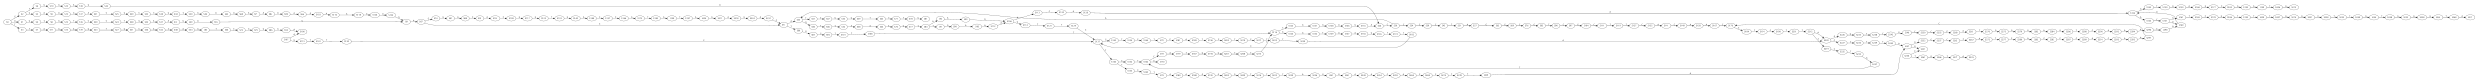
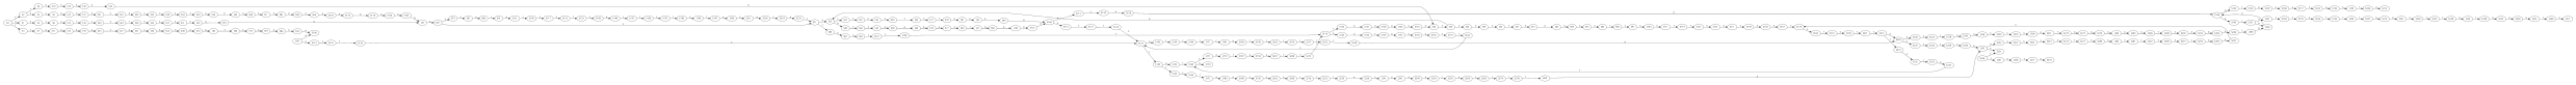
  strict digraph {
    fontname=Ubuntu
    rankdir=LR
    node [fontname=Ubuntu]
    edge [fontname=Ubuntu]
    S0
    S1
    S2
    S3
    S4
    S5
    S6
    S7
    S8
    S9
    S10
    S11
    S12
    S13
    S14
    S15
    S16
    S17
    S18
    S19
    S20
    S21
    S22
    S23
    S24
    S25
    S26
    S27
    S28
    S29
    S30
    S31
    S32
    S33
    S34
    S35
    S36
    S37
    S38
    S39
    S40
    S41
    S42
    S43
    S44
    S45
    S46
    S47
    S48
    S49
    S50
    S51
    S52
    S53
    S54
    S55
    S56
    S57
    S58
    S59
    S60
    S61
    S62
    S63
    S64
    S65
    S66
    S67
    S68
    S69
    S70
    S71
    S72
    S73
    S74
    S75
    S76
    S77
    S78
    S79
    S80
    S81
    S82
    S83
    S84
    S85
    S86
    S87
    S88
    S89
    S90
    S91
    S92
    S93
    S94
    S95
    S96
    S97
    S98
    S99
    S100
    S101
    S102
    S103
    S104
    S105
    S106
    S108
    S109
    S110
    S111
    S112
    S113
    S114
    S107
    S115
    S116
    S117
    S118
    S119
    S120
    S121
    S122
    S123
    S124
    S125
    S126
    S127
    S128
    S129
    S130
    S131
    S132
    S133
    S134
    S135
    S136
    S137
    S138
    S139
    S140
    S141
    S142
    S143
    S144
    S145
    S146
    S147
    S148
    S149
    S150
    S151
    S152
    S153
    S154
    S155
    S156
    S157
    S158
    S159
    S160
    S161
    S162
    S163
    S164
    S165
    S166
    S167
    S168
    S169
    S170
    S171
    S172
    S173
    S174
    S175
    S176
    S177
    S178
    S179
    S180
    S181
    S182
    S183
    S184
    S185
    S186
    S187
    S188
    S189
    S190
    S191
    S192
    S193
    S194
    S195
    S196
    S197
    S198
    S199
    S200
    S201
    S202
    S203
    S204
    S205
    S206
    S207
    S208
    S209
    S210
    S211
    S212
    S213
    S214
    S215
    S216
    S217
    S218
    S219
    S220
    S221
    S222
    S223
    S224
    S225
    S226
    S227
    S228
    S229
    S230
    S231
    S232
    S233
    S234
    S235
    S236
    S237
    S238
    S239
    S240
    S241
    S242
    S243
    S244
    S245
    S246
    S247
    S248
    S249
    S250
    S251
    S252
    S253
    S254
    S255
    S257
    S258
    S259
    S260
    S256
    S261
    S262
    S263
    S264
    S265
    S266
    S267
    S268
    S269
    S270
    S271
    S272
    S273
    S274
    S275
    S276
    S277
    S278
    S279
    S280
    S281
    S282
    S283
    S284
    S285
    S286
    S287
    S288
    S289
    S290
    S291
    S292
    S293
    S294
    S295
    S296
    S297
    S298
    S0 -> S1 [label=A]
    S0 -> S2 [label=G]
    S0 -> S3 [label=T]
    S1 -> S4 [label=G]
    S2 -> S5 [label=G]
    S2 -> S6 [label=T]
    S3 -> S7 [label=T]
    S4 -> S8 [label=C]
    S5 -> S9 [label=A]
    S6 -> S10 [label=G]
    S7 -> S11 [label=A]
    S8 -> S12 [label=G]
    S9 -> S13 [label=A]
    S10 -> S14 [label=G]
    S11 -> S15 [label=G]
    S12 -> S16 [label=T]
    S13 -> S17 [label=G]
    S14 -> S18 [label=A]
    S15 -> S19 [label=A]
    S16 -> S20 [label=C]
    S17 -> S21 [label=A]
    S18 -> S22 [label=G]
    S19 -> S23 [label=G]
    S20 -> S24 [label=C]
    S21 -> S25 [label=C]
    S22 -> S26 [label=A]
    S23 -> S27 [label=T]
    S24 -> S28 [label=T]
    S25 -> S29 [label=G]
    S26 -> S30 [label=C]
    S27 -> S31 [label=G]
    S28 -> S32 [label=G]
    S29 -> S33 [label=C]
    S30 -> S34 [label=C]
    S30 -> S35 [label=A]
    S31 -> S36 [label=C]
    S32 -> S37 [label=A]
    S33 -> S38 [label=C]
    S34 -> S39 [label=C]
    S35 -> S40 [label=A]
    S35 -> S41 [label=T]
    S36 -> S42 [label=A]
    S37 -> S43 [label=A]
    S38 -> S44 [label=G]
    S39 -> S45 [label=C]
    S40 -> S46 [label=T]
    S41 -> S47 [label=C]
    S42 -> S48 [label=C]
    S43 -> S49 [label=G]
    S44 -> S50 [label=C]
    S45 -> S51 [label=T]
    S46 -> S52 [label=C]
    S47 -> S53 [label=G]
    S48 -> S54 [label=A]
    S49 -> S55 [label=A]
    S50 -> S56 [label=G]
    S51 -> S57 [label=A]
    S52 -> S58 [label=A]
    S53 -> S59 [label=G]
    S54 -> S60 [label=G]
    S55 -> S61 [label=G]
    S56 -> S62 [label=A]
    S57 -> S63 [label=G]
    S58 -> S64 [label=A]
    S59 -> S65 [label=T]
    S60 -> S66 [label=T]
    S61 -> S67 [label=A]
    S62 -> S68 [label=A]
    S63 -> S69 [label=G]
    S64 -> S70 [label=A]
    S65 -> S71 [label=C]
    S66 -> S72 [label=C]
    S67 -> S73 [label=C]
    S67 -> S74 [label=G]
    S68 -> S75 [label=A]
    S69 -> S76 [label=C]
    S70 -> S77 [label=G]
    S71 -> S78 [label=T]
    S72 -> S79 [label=G]
    S73 -> S35 [label=A]
    S73 -> S80 [label=T]
    S74 -> S81 [label=G]
    S75 -> S82 [label=A]
    S76 -> S83 [label=G]
    S77 -> S84 [label=C]
    S78 -> S85 [label=G]
    S79 -> S86 [label=G]
    S80 -> S87 [label=G]
    S81 -> S88 [label=A]
    S82 -> S89 [label=A]
    S83 -> S90 [label=T]
    S84 -> S91 [label=T]
-   S84 -> S92 [label=A]
+   S85 -> S92 [label=A]
    S86 -> S93 [label=G]
    S87 -> S94 [label=G]
    S88 -> S95 [label=C]
    S89 -> S96 [label=A]
    S90 -> S97 [label=C]
    S91 -> S98 [label=G]
    S92 -> S99 [label=A]
    S93 -> S100 [label=A]
    S94 -> S101 [label=T]
    S95 -> S102 [label=A]
    S96 -> S103 [label=G]
    S97 -> S104 [label=G]
    S98 -> S105 [label=A]
    S99 -> S106 [label=A]
    S101 -> S108 [label=T]
    S102 -> S109 [label=C]
    S103 -> S110 [label=A]
    S104 -> S111 [label=C]
    S105 -> S112 [label=A]
    S106 -> S113 [label=A]
    S106 -> S114 [label=G]
    S108 -> S116 [label=T]
    S109 -> S117 [label=G]
    S110 -> S118 [label=A]
    S111 -> S119 [label=T]
    S112 -> S106 [label=A]
    S113 -> S120 [label=C]
    S114 -> S121 [label=T]
    S107 -> S100 [label=A]
    S107 -> S115 [label=G]
    S115 -> S122 [label=T]
    S116 -> S123 [label=T]
    S116 -> S124 [label=G]
    S117 -> S125 [label=G]
    S118 -> S126 [label=G]
    S119 -> S127 [label=T]
    S120 -> S128 [label=A]
    S121 -> S129 [label=T]
    S122 -> S130 [label=T]
    S123 -> S131 [label=G]
    S124 -> S132 [label=G]
    S125 -> S133 [label=T]
    S126 -> S134 [label=A]
    S127 -> S135 [label=C]
    S128 -> S136 [label=A]
    S129 -> S137 [label=C]
    S130 -> S137 [label=C]
    S131 -> S138 [label=G]
    S132 -> S139 [label=T]
    S133 -> S140 [label=G]
    S134 -> S61 [label=G]
    S135 -> S141 [label=A]
    S136 -> S142 [label=G]
    S136 -> S143 [label=A]
    S137 -> S144 [label=T]
    S137 -> S145 [label=G]
    S138 -> S146 [label=A]
    S139 -> S147 [label=A]
    S140 -> S148 [label=A]
    S141 -> S149 [label=C]
    S142 -> S150 [label=T]
    S143 -> S151 [label=C]
    S144 -> S152 [label=G]
    S144 -> S153 [label=T]
    S145 -> S154 [label=T]
    S146 -> S155 [label=G]
    S147 -> S156 [label=A]
    S148 -> S157 [label=C]
    S149 -> S158 [label=A]
    S150 -> S159 [label=A]
    S151 -> S160 [label=A]
    S151 -> S161 [label=G]
    S152 -> S162 [label=T]
    S153 -> S163 [label=C]
    S154 -> S164 [label=C]
    S155 -> S26 [label=A]
    S156 -> S165 [label=G]
    S157 -> S166 [label=C]
    S158 -> S167 [label=A]
    S159 -> S168 [label=A]
    S160 -> S136 [label=A]
    S161 -> S169 [label=T]
    S162 -> S170 [label=A]
    S162 -> S171 [label=C]
    S163 -> S172 [label=T]
    S164 -> S173 [label=T]
    S165 -> S174 [label=T]
    S166 -> S175 [label=G]
    S167 -> S176 [label=C]
    S168 -> S177 [label=G]
    S169 -> S178 [label=C]
    S171 -> S179 [label=A]
    S172 -> S180 [label=A]
    S173 -> S181 [label=C]
    S174 -> S182 [label=T]
    S175 -> S183 [label=T]
    S176 -> S184 [label=C]
    S177 -> S185 [label=C]
    S178 -> S186 [label=G]
    S179 -> S187 [label=T]
    S180 -> S188 [label=A]
    S181 -> S189 [label=A]
    S182 -> S137 [label=C]
    S183 -> S190 [label=G]
    S184 -> S191 [label=T]
    S185 -> S192 [label=G]
    S186 -> S193 [label=T]
    S187 -> S194 [label=G]
    S188 -> S195 [label=G]
    S189 -> S196 [label=T]
    S190 -> S197 [label=T]
    S191 -> S198 [label=C]
    S192 -> S199 [label=G]
    S193 -> S200 [label=T]
    S194 -> S201 [label=G]
    S195 -> S202 [label=G]
    S196 -> S203 [label=C]
    S197 -> S204 [label=A]
    S198 -> S205 [label=T]
    S199 -> S206 [label=T]
    S200 -> S207 [label=T]
    S201 -> S208 [label=T]
    S202 -> S209 [label=G]
    S203 -> S210 [label=T]
    S204 -> S211 [label=G]
    S205 -> S212 [label=T]
    S206 -> S213 [label=A]
    S207 -> S214 [label=A]
    S208 -> S215 [label=T]
    S209 -> S216 [label=T]
    S210 -> S217 [label=C]
    S211 -> S218 [label=A]
    S212 -> S219 [label=T]
    S212 -> S220 [label=A]
    S214 -> S221 [label=A]
    S215 -> S116 [label=T]
    S216 -> S222 [label=T]
    S217 -> S223 [label=T]
    S218 -> S224 [label=G]
    S219 -> S225 [label=C]
    S220 -> S226 [label=G]
    S220 -> S227 [label=C]
    S221 -> S228 [label=C]
    S222 -> S229 [label=T]
    S223 -> S230 [label=T]
    S224 -> S231 [label=A]
    S225 -> S232 [label=T]
    S226 -> S233 [label=G]
    S227 -> S234 [label=C]
    S228 -> S235 [label=T]
    S229 -> S236 [label=A]
    S230 -> S220 [label=A]
    S231 -> S73 [label=C]
    S232 -> S237 [label=G]
    S233 -> S238 [label=T]
    S234 -> S239 [label=T]
    S235 -> S240 [label=T]
    S236 -> S241 [label=G]
    S237 -> S162 [label=T]
    S238 -> S242 [label=C]
    S239 -> S243 [label=T]
    S240 -> S244 [label=G]
    S241 -> S245 [label=G]
    S242 -> S246 [label=G]
    S243 -> S247 [label=A]
    S244 -> S248 [label=T]
    S245 -> S249 [label=A]
    S246 -> S250 [label=C]
    S247 -> S251 [label=G]
    S247 -> S252 [label=A]
    S248 -> S253 [label=G]
    S249 -> S254 [label=A]
    S250 -> S255 [label=C]
    S252 -> S257 [label=G]
    S253 -> S258 [label=A]
    S254 -> S259 [label=C]
    S255 -> S260 [label=C]
    S257 -> S262 [label=C]
    S258 -> S263 [label=G]
    S259 -> S264 [label=A]
    S260 -> S265 [label=A]
    S256 -> S251 [label=C]
    S256 -> S261 [label=T]
    S261 -> S266 [label=G]
    S262 -> S267 [label=C]
    S263 -> S268 [label=T]
    S264 -> S269 [label=C]
    S265 -> S270 [label=T]
    S266 -> S271 [label=T]
    S267 -> S272 [label=A]
    S268 -> S273 [label=A]
    S269 -> S274 [label=C]
    S270 -> S275 [label=G]
    S271 -> S276 [label=A]
    S272 -> S277 [label=T]
    S274 -> S278 [label=T]
    S275 -> S279 [label=G]
    S277 -> S280 [label=C]
    S278 -> S281 [label=T]
    S279 -> S282 [label=G]
    S280 -> S283 [label=A]
    S281 -> S247 [label=A]
    S282 -> S284 [label=A]
    S283 -> S285 [label=C]
    S284 -> S286 [label=G]
    S285 -> S287 [label=C]
    S286 -> S288 [label=T]
    S287 -> S289 [label=C]
    S288 -> S290 [label=C]
    S289 -> S291 [label=A]
    S290 -> S292 [label=A]
    S291 -> S293 [label=C]
    S292 -> S294 [label=A]
    S293 -> S295 [label=A]
    S294 -> S296 [label=A]
    S295 -> S297 [label=A]
    S296 -> S298 [label=C]
    S297 -> S176 [label=C]
    S298 -> S160 [label=A]
  }
